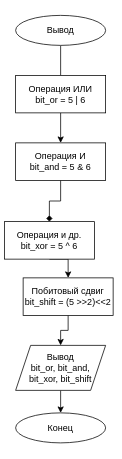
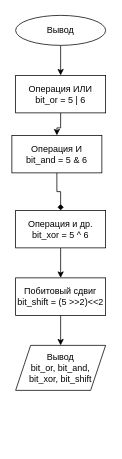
  <mxCell id="0" />
  <mxCell id="1" parent="0" />
- <mxCell id="2" value="Конец" style="ellipse;whiteSpace=wrap;html=1;" parent="1" vertex="1"><mxGeometry x="20" y="550" width="120" height="40" as="geometry" /></mxCell>
- <mxCell id="3" style="edgeStyle=orthogonalEdgeStyle;rounded=0;orthogonalLoop=1;jettySize=auto;html=1;exitX=0.5;exitY=1;exitDx=0;exitDy=0;endArrow=none;" parent="1" source="4" target="6" edge="1"><mxGeometry relative="1" as="geometry" /></mxCell>
+ <mxCell id="3" style="edgeStyle=orthogonalEdgeStyle;rounded=0;orthogonalLoop=1;jettySize=auto;html=1;exitX=0.5;exitY=1;exitDx=0;exitDy=0;" parent="1" source="4" target="6" edge="1"><mxGeometry relative="1" as="geometry" /></mxCell>
  <mxCell id="4" value="Вывод" style="ellipse;whiteSpace=wrap;html=1;" parent="1" vertex="1"><mxGeometry x="20" y="20" width="120" height="40" as="geometry" /></mxCell>
  <mxCell id="5" style="edgeStyle=orthogonalEdgeStyle;rounded=0;orthogonalLoop=1;jettySize=auto;html=1;exitX=0.5;exitY=1;exitDx=0;exitDy=0;" parent="1" source="6" target="8" edge="1"><mxGeometry relative="1" as="geometry" /></mxCell>
  <mxCell id="6" value="Операция ИЛИ&lt;br&gt;bit_or = 5 | 6" style="rounded=0;whiteSpace=wrap;html=1;" parent="1" vertex="1"><mxGeometry x="20" y="100" width="120" height="50" as="geometry" /></mxCell>
  <mxCell id="7" style="edgeStyle=orthogonalEdgeStyle;rounded=0;orthogonalLoop=1;jettySize=auto;html=1;exitX=0.5;exitY=1;exitDx=0;exitDy=0;endArrow=diamond;" parent="1" source="8" target="10" edge="1"><mxGeometry relative="1" as="geometry" /></mxCell>
- <mxCell id="8" value="Операция И&lt;br&gt;bit_and = 5 &amp;amp; 6" style="rounded=0;whiteSpace=wrap;html=1;" parent="1" vertex="1"><mxGeometry x="20" y="190" width="120" height="50" as="geometry" /></mxCell>
+ <mxCell id="8" value="Операция И&lt;br&gt;bit_and = 5 &amp;amp; 6" style="rounded=0;whiteSpace=wrap;html=1;" parent="1" vertex="1"><mxGeometry x="15" y="180" width="120" height="50" as="geometry" /></mxCell>
  <mxCell id="9" style="edgeStyle=orthogonalEdgeStyle;rounded=0;orthogonalLoop=1;jettySize=auto;html=1;exitX=0.5;exitY=1;exitDx=0;exitDy=0;entryX=0.5;entryY=0;entryDx=0;entryDy=0;" parent="1" source="10" target="12" edge="1"><mxGeometry relative="1" as="geometry" /></mxCell>
- <mxCell id="10" value="Операция и др.&lt;br&gt;bit_xor = 5 ^ 6" style="rounded=0;whiteSpace=wrap;html=1;" parent="1" vertex="1"><mxGeometry x="5" y="295" width="120" height="50" as="geometry" /></mxCell>
+ <mxCell id="10" value="Операция и др.&lt;br&gt;bit_xor = 5 ^ 6" style="rounded=0;whiteSpace=wrap;html=1;" parent="1" vertex="1"><mxGeometry x="20" y="280" width="120" height="50" as="geometry" /></mxCell>
  <mxCell id="11" style="edgeStyle=orthogonalEdgeStyle;rounded=0;orthogonalLoop=1;jettySize=auto;html=1;exitX=0.5;exitY=1;exitDx=0;exitDy=0;entryX=0.5;entryY=0;entryDx=0;entryDy=0;" parent="1" source="12" target="14" edge="1"><mxGeometry relative="1" as="geometry" /></mxCell>
- <mxCell id="12" value="Побитовый сдвиг&lt;br&gt;bit_shift = (5 &amp;gt;&amp;gt;2)&amp;lt;&amp;lt;2" style="rounded=0;whiteSpace=wrap;html=1;" parent="1" vertex="1"><mxGeometry x="30" y="370" width="120" height="50" as="geometry" /></mxCell>
- <mxCell id="13" style="edgeStyle=orthogonalEdgeStyle;rounded=0;orthogonalLoop=1;jettySize=auto;html=1;exitX=0.5;exitY=1;exitDx=0;exitDy=0;entryX=0.5;entryY=0;entryDx=0;entryDy=0;" parent="1" source="14" target="2" edge="1"><mxGeometry relative="1" as="geometry" /></mxCell>
+ <mxCell id="12" value="Побитовый сдвиг&lt;br&gt;bit_shift = (5 &amp;gt;&amp;gt;2)&amp;lt;&amp;lt;2" style="rounded=0;whiteSpace=wrap;html=1;" parent="1" vertex="1"><mxGeometry x="20" y="370" width="120" height="50" as="geometry" /></mxCell>
  <mxCell id="14" value="Вывод&lt;br&gt;bit_or, bit_and,&lt;br&gt;bit_xor, bit_shift" style="shape=parallelogram;perimeter=parallelogramPerimeter;whiteSpace=wrap;html=1;fixedSize=1;" parent="1" vertex="1"><mxGeometry x="20" y="460" width="120" height="60" as="geometry" /></mxCell>
